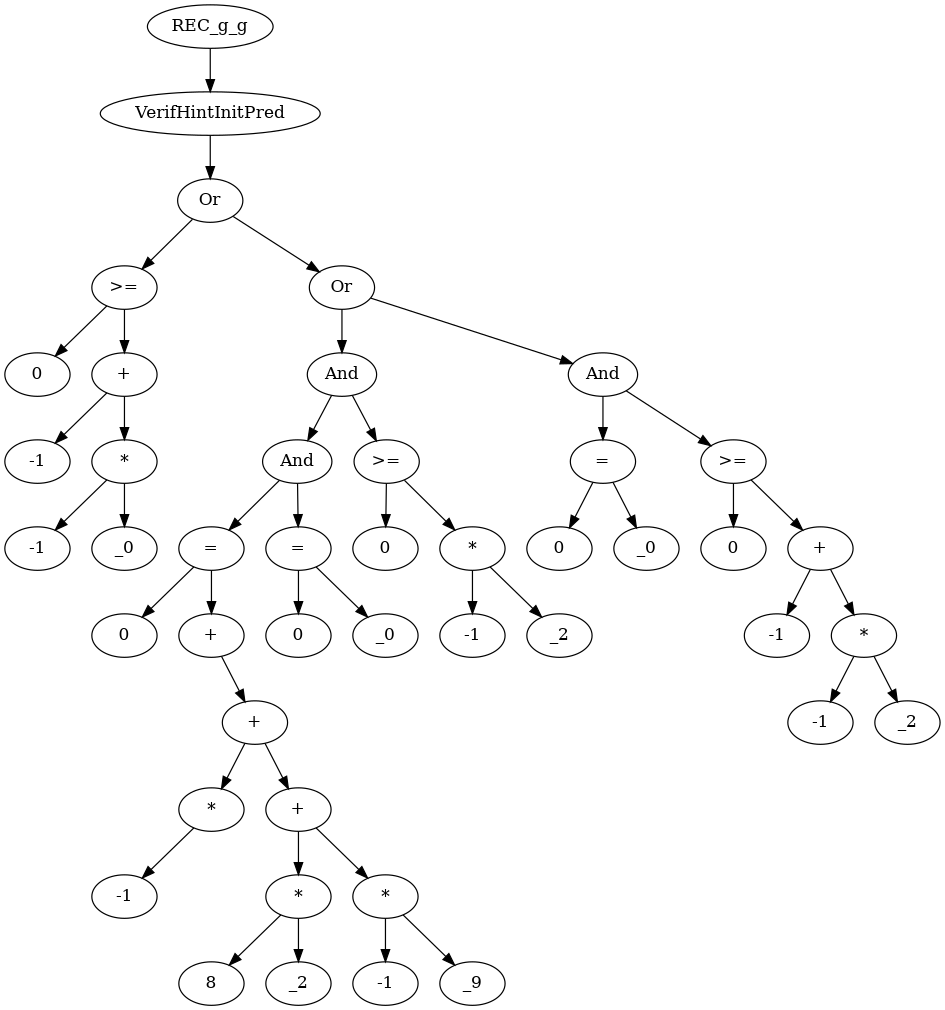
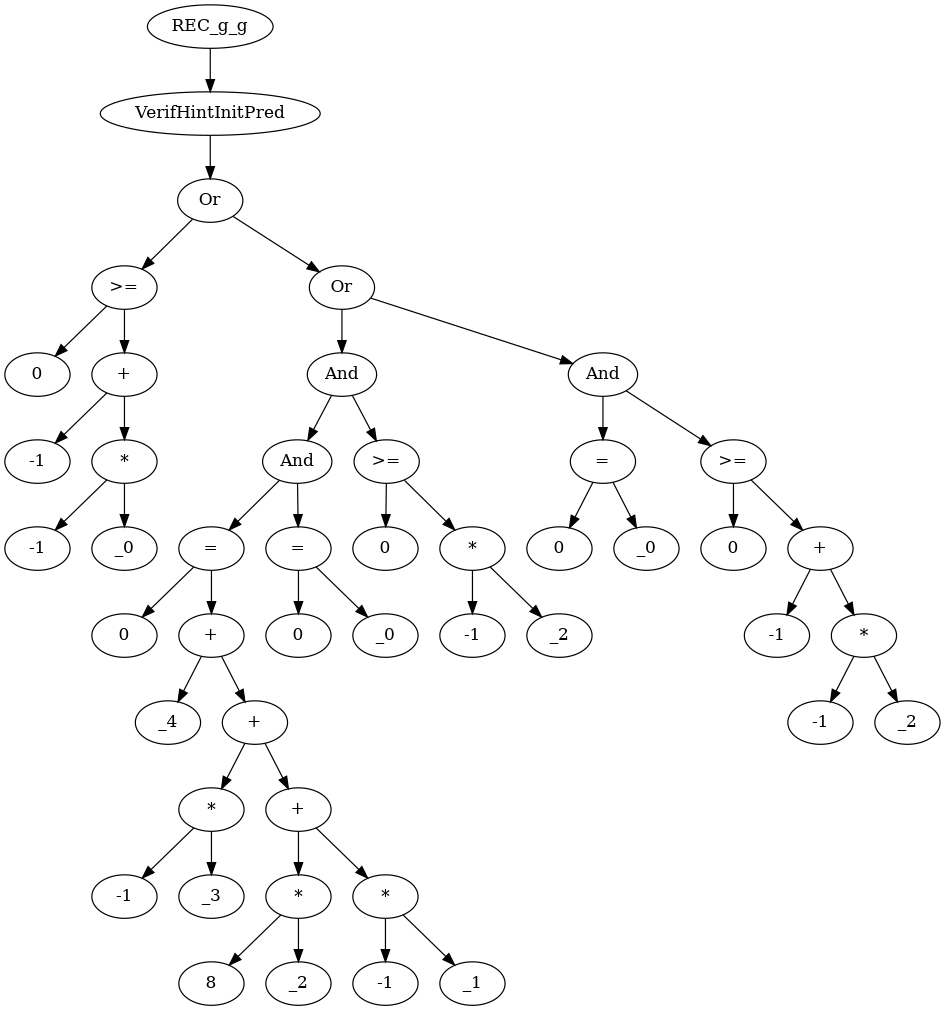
  digraph {
    n1 [label=REC_g_g]
    n2 [label=VerifHintInitPred]
    n3 [label=Or]
    n4 [label=">="]
    n5 [label=Or]
    n6 [label=0]
    n7 [label="+"]
    n8 [label=And]
    n9 [label=And]
    n10 [label=-1]
    n11 [label="*"]
    n12 [label=-1]
    n13 [label=_0]
    n14 [label=And]
    n15 [label=">="]
    n16 [label="="]
    n17 [label=">="]
    n18 [label="="]
    n19 [label="="]
    n20 [label=0]
    n21 [label="*"]
    n22 [label=0]
    n23 [label="+"]
    n24 [label=0]
    n25 [label=_0]
+   n26 [label=_4]
    n27 [label="+"]
    n28 [label="*"]
    n29 [label="+"]
    n30 [label=-1]
+   n31 [label=_3]
    n32 [label="*"]
    n33 [label="*"]
    n34 [label=8]
    n35 [label=_2]
    n36 [label=-1]
-   n37 [label=_9]
+   n37 [label=_1]
    n38 [label=-1]
    n39 [label=_2]
    n40 [label=0]
    n41 [label=_0]
    n42 [label=0]
    n43 [label="+"]
    n44 [label=-1]
    n45 [label="*"]
    n46 [label=-1]
    n47 [label=_2]
    n1 -> n2
    n2 -> n3
    n3 -> n4
    n3 -> n5
    n4 -> n6
    n4 -> n7
    n5 -> n8
    n5 -> n9
    n7 -> n10
    n7 -> n11
    n8 -> n14
    n8 -> n15
    n9 -> n16
    n9 -> n17
    n11 -> n12
    n11 -> n13
    n14 -> n18
    n14 -> n19
    n15 -> n20
    n15 -> n21
    n16 -> n40
    n16 -> n41
    n17 -> n42
    n17 -> n43
    n18 -> n22
    n18 -> n23
    n19 -> n24
    n19 -> n25
    n21 -> n38
    n21 -> n39
+   n23 -> n26
    n23 -> n27
    n27 -> n28
    n27 -> n29
    n28 -> n30
+   n28 -> n31
    n29 -> n32
    n29 -> n33
    n32 -> n34
    n32 -> n35
    n33 -> n36
    n33 -> n37
    n43 -> n44
    n43 -> n45
    n45 -> n46
    n45 -> n47
  }
